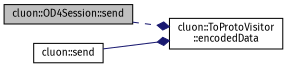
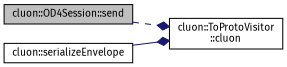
  digraph {
    fontname="Fira Sans"
    rankdir=LR
    node [color=black fillcolor=white fontname="Fira Sans" fontsize=10 shape=record style=filled]
    edge [arrowhead=diamond color=midnightblue fontname="Fira Sans" fontsize=10 labelfontname=Helvetica labelfontsize=10]
    n1 [fillcolor=grey75 fontcolor=black height=0.2 label="cluon::OD4Session::send" width=0.4]
-   n2 [height=0.2 label="cluon::ToProtoVisitor\l::encodedData" width=0.4]
-   n3 [height=0.2 label="cluon::send" width=0.4]
+   n2 [height=0.2 label="cluon::ToProtoVisitor\l::cluon" width=0.4]
+   n3 [height=0.2 label="cluon::serializeEnvelope" width=0.4]
    n1 -> n2 [style=dashed]
    n3 -> n2 [style=solid]
  }
